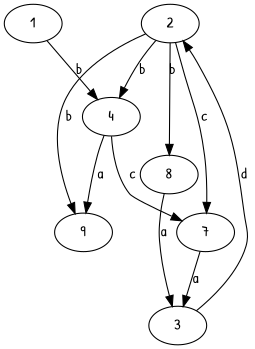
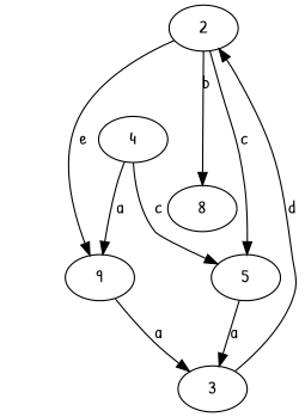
  strict digraph {
    fontname="Patrick Hand"
    node [fontname="Patrick Hand"]
    edge [fontname="Patrick Hand"]
    2
    4
-   7
+   7 [label=5]
    8
    9
    3
-   1
-   2 -> 4 [label=b]
    2 -> 7 [label=c]
    2 -> 8 [label=b]
-   2 -> 9 [label=b]
+   2 -> 9 [label=e]
    4 -> 7 [label=c]
    4 -> 9 [label=a]
    7 -> 3 [label=a]
-   8 -> 3 [label=a]
+   9 -> 3 [label=a]
    3 -> 2 [label=d]
-   1 -> 4 [label=b]
  }
